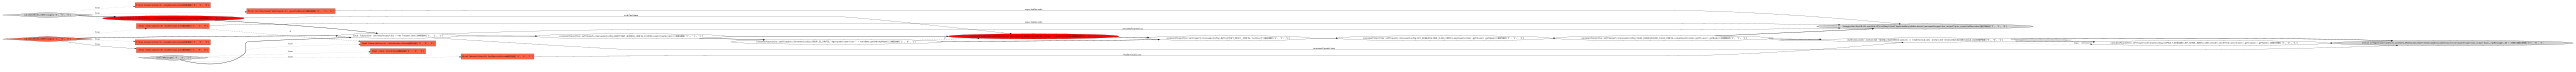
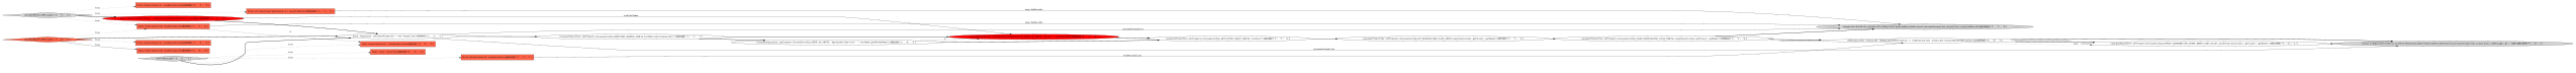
  digraph {
    fontname="IBM Plex Mono"
    rankdir=LR
    node [fillcolor=tomato fontname="IBM Plex Mono" shape=ellipse style=filled]
    edge [fontname="IBM Plex Mono" style=bold]
    n1 [fillcolor=lightgray label="IntegrationTestUtils.waitUntilFinalKeyValueTimestampRecordsReceived(consumerProperties,outputTopic,expectedRecords)@@@10@@@['1', '1', '0']"]
    n2 [fillcolor=lightgray label="return IntegrationTestUtils.waitUntilMinKeyValueWithTimestampRecordsReceived(consumerProperties,outputTopic,numMessages,60 * 1000)@@@12@@@['0', '0', '1']"]
    n3 [fillcolor=red label="consumerProperties.setProperty(ConsumerConfig.GROUP_ID_CONFIG,\"group-\" + safeTestName)@@@6@@@['0', '1', '0']"]
    n4 [fillcolor=white label="consumerProperties.setProperty(ConsumerConfig.AUTO_OFFSET_RESET_CONFIG,\"earliest\")@@@6@@@['1', '1', '1']"]
    n5 [fillcolor=white label="consumerProperties.setProperty(ConsumerConfig.KEY_DESERIALIZER_CLASS_CONFIG,keyDeserializer.getClass().getName())@@@7@@@['1', '1', '1']"]
    n6 [fillcolor=white label="keyDeserializer instanceof TimeWindowedDeserializer || keyDeserializer instanceof SessionWindowedDeserializer@@@9@@@['0', '0', '1']" shape=diamond]
    n7 [fillcolor=white label="consumerProperties.setProperty(StreamsConfig.DEFAULT_WINDOWED_KEY_SERDE_INNER_CLASS,Serdes.serdeFrom(innerClass).getClass().getName())@@@10@@@['0', '0', '1']"]
    n8 [label="final Deserializer<K> keyDeserializer@@@2@@@['1', '0', '0']" shape=box]
    n9 [label="final Class innerClass@@@2@@@['0', '0', '1']" shape=box]
    n10 [fillcolor=white label="final Properties consumerProperties = new Properties()@@@3@@@['1', '1', '1']"]
    n11 [fillcolor=white label="consumerProperties.setProperty(ConsumerConfig.BOOTSTRAP_SERVERS_CONFIG,CLUSTER.bootstrapServers())@@@4@@@['1', '1', '1']"]
    n12 [fillcolor=white label="consumerProperties.setProperty(ConsumerConfig.GROUP_ID_CONFIG,\"kgroupedstream-test-\" + testName.getMethodName())@@@5@@@['1', '0', '1']"]
    n13 [fillcolor=white label="consumerProperties.setProperty(ConsumerConfig.VALUE_DESERIALIZER_CLASS_CONFIG,valueDeserializer.getClass().getName())@@@8@@@['1', '1', '1']"]
    n14 [label="final Deserializer<V> valueDeserializer@@@2@@@['0', '0', '1']" shape=box]
    n15 [label="final Deserializer<V> valueDeserializer@@@2@@@['0', '1', '0']" shape=box]
    n16 [label="final Deserializer<K> keyDeserializer@@@2@@@['0', '0', '1']" shape=box]
    n17 [fillcolor=lightgray label="receiveMessages['0', '0', '1']" shape=diamond]
    n18 [fillcolor=lightgray label="validateReceivedMessages['0', '1', '0']" shape=diamond]
    n19 [fillcolor=red label="final String safeTestName = safeUniqueTestName(getClass(),testName)@@@3@@@['0', '1', '0']"]
    n20 [label="final Deserializer<K> keyDeserializer@@@2@@@['1', '1', '0']" shape=box]
    n21 [label="final List<KeyValueTimestamp<K,V>> expectedRecords@@@2@@@['0', '1', '0']" shape=box]
    n22 [label="final Deserializer<V> valueDeserializer@@@2@@@['1', '0', '0']" shape=box]
    n23 [label="validateReceivedMessages['1', '0', '0']" shape=diamond]
    n3 -> n4
    n4 -> n5
    n5 -> n13
    n6 -> n2
    n6 -> n7 [label=true style=dotted]
    n6 -> n7
    n7 -> n2
    n10 -> n1 [label=consumerProperties style=solid]
    n10 -> n2 [label=consumerProperties style=solid]
    n10 -> n11
    n11 -> n3
    n11 -> n12
    n12 -> n3 [label=0 style=dashed]
    n12 -> n4
    n13 -> n1
    n13 -> n6
    n16 -> n6 [label=keyDeserializer style=solid]
    n17 -> n9 [label=true style=dotted]
    n17 -> n10
    n17 -> n14 [label=true style=dotted]
    n17 -> n16 [label=true style=dotted]
    n18 -> n15 [label=true style=dotted]
    n18 -> n19
+   n18 -> n20 [label=true style=dotted]
    n18 -> n21 [label=true style=dotted]
    n19 -> n3 [label=safeTestName style=solid]
    n19 -> n10
    n20 -> n1 [label=expectedRecords style=solid]
    n20 -> n14 [label=0 style=dashed]
    n21 -> n1 [label=expectedRecords style=solid]
    n23 -> n8 [label=true style=solid]
    n23 -> n10
    n23 -> n20 [label=true style=dotted]
    n23 -> n22 [label=true style=dotted]
  }
